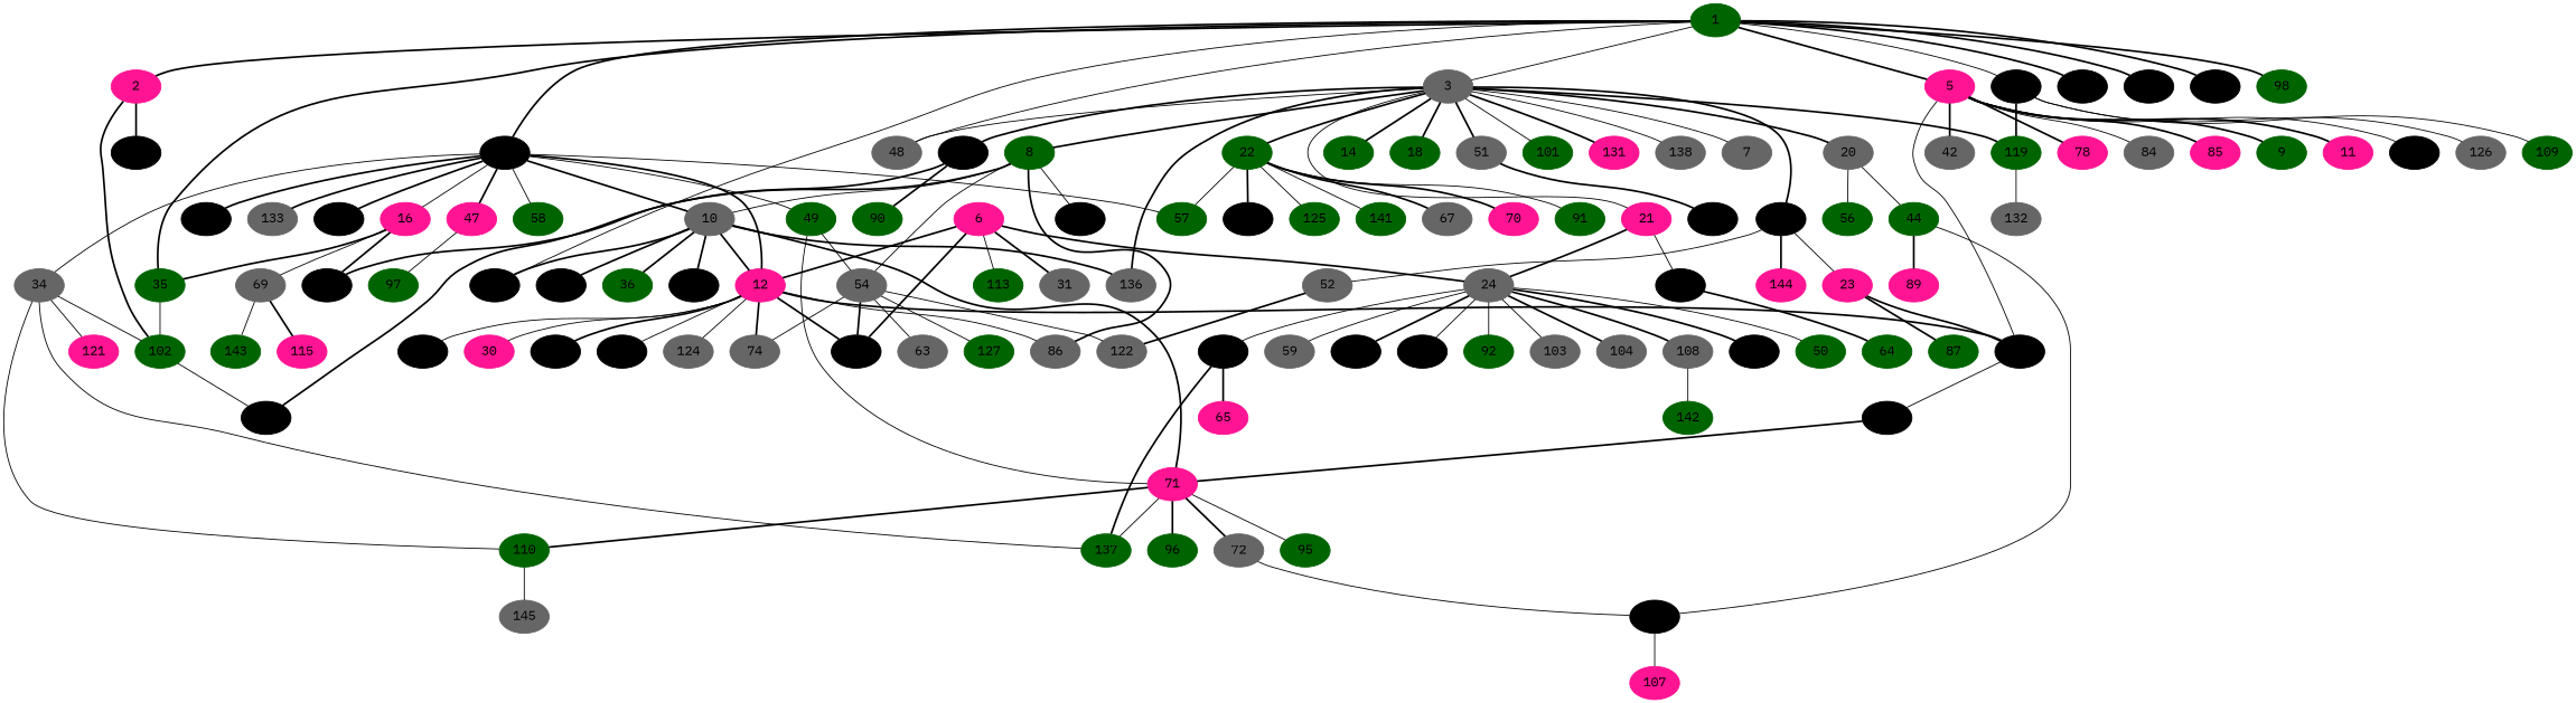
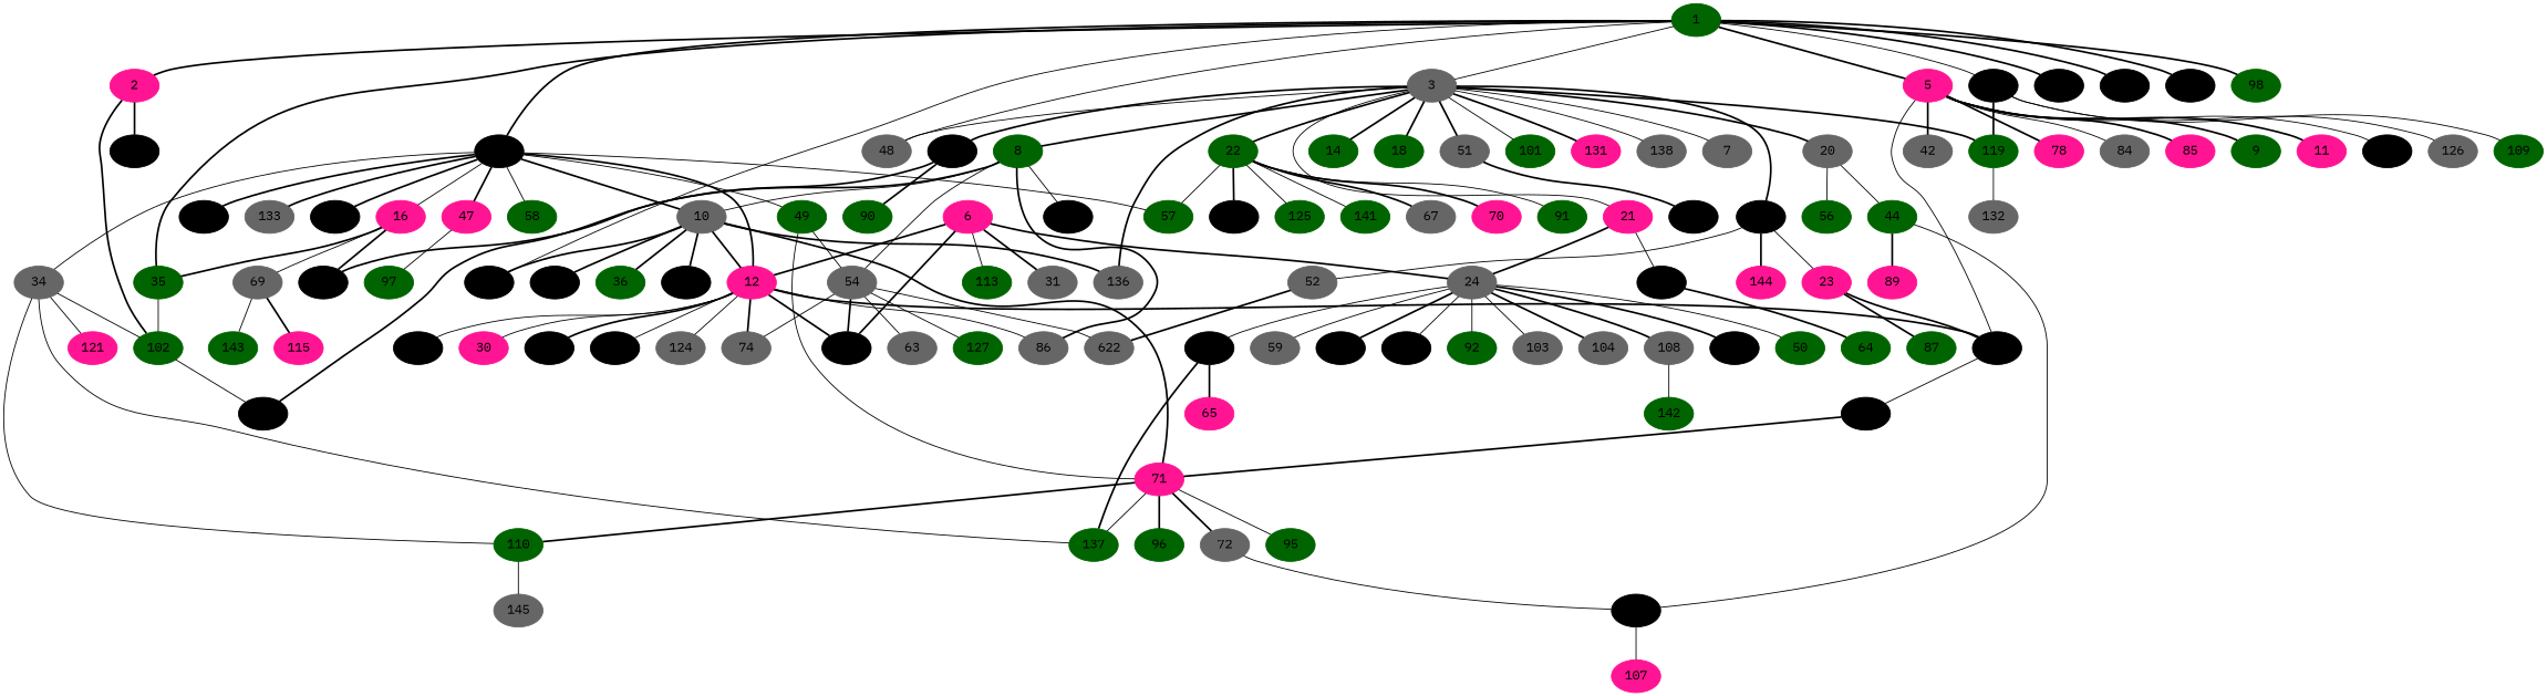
  graph {
    fontname="IBM Plex Mono"
    node [color=darkgreen fontname="IBM Plex Mono" style=filled]
    edge [fontname="IBM Plex Mono" style=bold]
    1 [super="+26"]
    2 [color=deeppink super="+134"]
    3 [color=gray40 super="+120"]
    4 [color=black super="+19"]
    5 [color=deeppink super="+129"]
    35
    39 [color=black]
    48 [color=gray40]
    60 [color=black]
    83 [color=black super="+99"]
    88 [color=black]
    93 [color=black]
    98
    25 [color=black]
    102 [super="+116"]
    7 [color=gray40]
    8 [super="+33"]
    14
    15 [color=black]
    18
    20 [color=gray40 super="+28"]
    21 [color=deeppink]
    22 [super="+37"]
    51 [color=gray40]
    55 [color=black super="+79"]
    101
    119
    131 [color=deeppink]
    138 [color=gray40]
    136 [color=gray40]
    10 [color=gray40 super="+17"]
    12 [color=deeppink super="+118"]
    16 [color=deeppink super="+81"]
    34 [color=gray40 super="+112"]
    40 [color=black]
    47 [color=deeppink]
    49
    57
    58
    80 [color=black]
    133 [color=gray40]
    9
    11 [color=deeppink]
    27 [color=black]
    32 [color=black super="+75"]
    42 [color=gray40]
    78 [color=deeppink]
    84 [color=gray40]
    85 [color=deeppink]
    109
    126 [color=gray40]
    6 [color=deeppink super="+139"]
    24 [color=gray40 super="+45"]
    31 [color=gray40]
    66 [color=black]
    113
    111 [color=black super="+146"]
    13 [color=black super="+106"]
    54 [color=gray40 super="+94"]
    86 [color=gray40]
    148 [color=black]
    29 [color=black]
    36
    71 [color=deeppink super="+73"]
    147 [color=black]
    23 [color=deeppink]
    52 [color=gray40 super="+140"]
    144 [color=deeppink]
    44 [super="+77"]
    56
    38 [color=black super="+100"]
    67 [color=gray40]
    70 [color=deeppink]
    91
    114 [color=black]
    125
    141
    105 [color=black]
    90
    132 [color=gray40]
    30 [color=deeppink super="+135"]
    43 [color=black]
    74 [color=gray40]
    117 [color=black]
    124 [color=gray40]
    128 [color=black]
    69 [color=gray40 super="+82"]
    110
    121 [color=deeppink]
    137
    97
    53 [color=black]
    41 [color=black super="+62"]
    46 [color=black]
    50
    59 [color=gray40]
    61 [color=black]
    68 [color=black]
    92 [super="+123"]
    103 [color=gray40]
    104 [color=gray40]
    108 [color=gray40]
-   122 [color=gray40 super="+130"]
+   122 [color=gray40 super="+130" label=622]
    63 [color=gray40]
    127
    72 [color=gray40]
    95
    96
    87
    115 [color=deeppink]
    143
    76 [color=black]
    89 [color=deeppink]
    64
    65 [color=deeppink]
    142
    145 [color=gray40]
    107 [color=deeppink]
    1 -- 2
    1 -- 3 [style=solid]
    1 -- 4
    1 -- 5
    1 -- 35
    1 -- 39
    1 -- 48 [style=solid]
    1 -- 60 [style=solid]
    1 -- 83 [style=solid]
    1 -- 88
    1 -- 93
    1 -- 98
    2 -- 25
    2 -- 102
    3 -- 48 [style=solid]
    3 -- 7 [style=solid]
    3 -- 8
    3 -- 14
    3 -- 15
    3 -- 18
    3 -- 20
    3 -- 21 [style=solid]
    3 -- 22
    3 -- 51
    3 -- 55
    3 -- 101 [style=solid]
    3 -- 119
    3 -- 131
    3 -- 138 [style=solid]
    3 -- 136 [weight=2]
    4 -- 10
    4 -- 12
    4 -- 16 [style=solid]
    4 -- 34 [style=solid]
    4 -- 40
    4 -- 47
    4 -- 49 [style=solid]
    4 -- 57 [style=solid]
    4 -- 58 [style=solid]
    4 -- 80
    4 -- 133
    5 -- 9
    5 -- 11
    5 -- 27 [style=solid]
    5 -- 32 [style=solid]
    5 -- 42
    5 -- 78
    5 -- 84 [style=solid]
    5 -- 85
    35 -- 102 [style=solid]
    83 -- 119
    83 -- 109 [style=solid]
    83 -- 126 [style=solid]
    102 -- 111 [style=solid]
    8 -- 10 [style=solid]
    8 -- 13 [style=solid]
    8 -- 54 [style=solid]
    8 -- 86
    8 -- 148
    15 -- 23 [style=solid]
    15 -- 52 [style=solid]
    15 -- 144
    20 -- 44 [style=solid]
    20 -- 56 [style=solid]
    21 -- 24
    21 -- 38 [style=solid]
    22 -- 57 [style=solid]
    22 -- 67
    22 -- 70
    22 -- 91 [style=solid]
    22 -- 114
    22 -- 125 [style=solid]
    22 -- 141 [style=solid]
    51 -- 105
    55 -- 111
    55 -- 90
    119 -- 132 [style=solid]
    10 -- 60
    10 -- 136
    10 -- 12
    10 -- 29
    10 -- 36
    10 -- 71
    10 -- 147
    12 -- 32
    12 -- 66
    12 -- 86 [style=solid]
    12 -- 30 [style=solid]
    12 -- 43
    12 -- 74
    12 -- 117 [style=solid]
    12 -- 124 [style=solid]
    12 -- 128 [style=solid]
    16 -- 35
    16 -- 148
    16 -- 69 [style=solid]
    34 -- 102 [style=solid]
    34 -- 110 [style=solid]
    34 -- 121 [style=solid]
    34 -- 137 [style=solid]
    47 -- 97 [style=solid]
    49 -- 54 [style=solid]
    49 -- 71 [style=solid]
    32 -- 53 [style=solid]
    6 -- 12
    6 -- 24 [weight=2]
    6 -- 31
    6 -- 66
    6 -- 113 [style=solid]
    24 -- 41 [style=solid]
    24 -- 46
    24 -- 50 [style=solid]
    24 -- 59 [style=solid]
    24 -- 61
    24 -- 68 [style=solid]
    24 -- 92 [style=solid]
    24 -- 103 [style=solid]
    24 -- 104
    24 -- 108
    54 -- 66
    54 -- 74 [style=solid]
    54 -- 122 [style=solid]
    54 -- 63 [style=solid]
    54 -- 127 [style=solid]
    71 -- 110
    71 -- 137 [style=solid]
    71 -- 72
    71 -- 95 [style=solid]
    71 -- 96
    23 -- 32
    23 -- 87
    52 -- 122
    44 -- 76 [style=solid]
    44 -- 89
    38 -- 64
    69 -- 115
    69 -- 143 [style=solid]
    110 -- 145 [style=solid]
    53 -- 71
    41 -- 137
    41 -- 65
    108 -- 142 [style=solid]
    72 -- 76 [style=solid]
    76 -- 107 [style=solid]
  }
